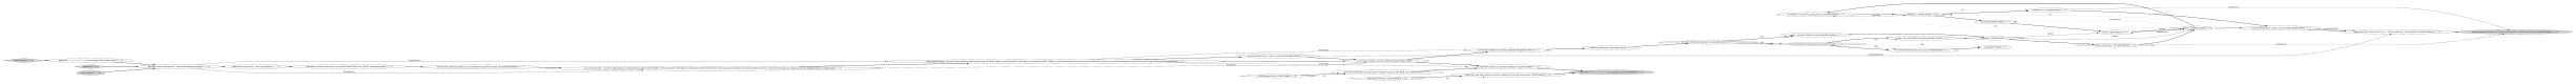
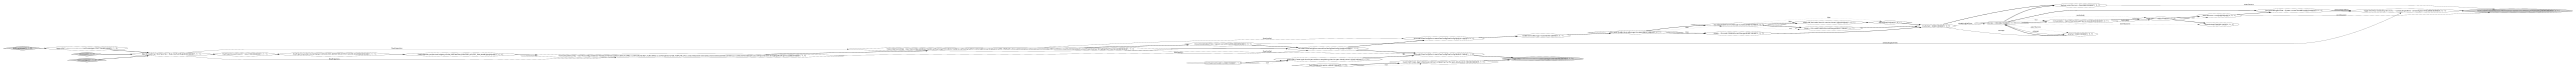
  digraph {
    fontname="Noto Sans"
    rankdir=LR
    node [fillcolor=white fontname="Noto Sans" shape=ellipse style=filled]
    edge [fontname="Noto Sans" style=bold]
    n1 [label="int masterJobs = master.flowCatalog.getSpecs().size()@@@26@@@['0', '0', '1']"]
    n2 [label="masterJobs == 2@@@27@@@['0', '0', '1']" shape=diamond]
    n3 [label="Thread.sleep(5)@@@31@@@['0', '0', '1']"]
    n4 [label="assertSuccess = true@@@28@@@['0', '0', '1']"]
    n5 [label="Assert.fail(\"No leader found in service cluster\")@@@20@@@['0', '0', '1']"]
-   n6 [label="return@@@21@@@['0', '0', '1']"]
-   n7 [label="int attempt = 0@@@23@@@['0', '0', '1']" shape=diamond]
-   n8 [label="boolean assertSuccess = false@@@24@@@['0', '0', '1']" shape=diamond]
+   n6 [label="return@@@21@@@['0', '0', '1']" shape=diamond]
+   n7 [label="int attempt = 0@@@23@@@['0', '0', '1']"]
+   n8 [label="boolean assertSuccess = false@@@24@@@['0', '0', '1']"]
    n9 [label="attempt++@@@32@@@['0', '0', '1']"]
    n10 [label="attempt < 800@@@25@@@['0', '0', '1']" shape=diamond]
    n11 [fillcolor=lightgray label="Assert.assertTrue(assertSuccess,\"Flow that was created is not reflecting in FlowCatalog\")@@@36@@@['0', '0', '1']"]
    n12 [label="long schedulingEndTime = System.currentTimeMillis()@@@34@@@['0', '0', '1']"]
    n13 [label="Map<String,String> flowProperties = Maps.newHashMap()@@@3@@@['1', '1', '1']"]
    n14 [label="FlowConfig flowConfig2 = new FlowConfig().setId(new FlowId().setFlowGroup(TEST_GROUP_NAME_2).setFlowName(TEST_FLOW_NAME_2)).setTemplateUris(TEST_TEMPLATE_URI_2).setSchedule(new Schedule().setCronSchedule(TEST_SCHEDULE_2).setRunImmediately(true)).setProperties(new StringMap(flowProperties))@@@8@@@['1', '1', '1']"]
    n15 [label="flowProperties.put(\"param1\",\"value1\")@@@4@@@['1', '1', '1']"]
    n16 [label="FlowConfig flowConfig1 = new FlowConfig().setId(new FlowId().setFlowGroup(TEST_GROUP_NAME_1).setFlowName(TEST_FLOW_NAME_1)).setTemplateUris(TEST_TEMPLATE_URI_1).setSchedule(new Schedule().setCronSchedule(TEST_SCHEDULE_1).setRunImmediately(true)).setProperties(new StringMap(flowProperties))@@@7@@@['1', '1', '1']"]
    n17 [label="this.node2FlowConfigClient.createFlowConfig(flowConfig2)@@@11@@@['0', '0', '1']"]
    n18 [label="this.node2FlowConfigClient.createFlowConfig(flowConfig2)@@@17@@@['1', '1', '0']"]
    n19 [label="long schedulingStartTime = System.currentTimeMillis()@@@9@@@['0', '0', '1']"]
    n20 [label="this.node1FlowConfigClient.createFlowConfig(flowConfig1)@@@10@@@['1', '1', '1']"]
    n21 [label="flowProperties.put(ServiceConfigKeys.FLOW_SOURCE_IDENTIFIER_KEY,TEST_SOURCE_NAME)@@@5@@@['1', '1', '1']"]
    n22 [label="Assert.fail(\"Create Again should pass without complaining that the spec already exists.\")@@@20@@@['0', '1', '0']"]
    n23 [fillcolor=lightgray label="logger.info(\"+++++++++++++++++++ testCreateAgain END\")@@@22@@@['0', '1', '0']"]
    n24 [label="RestLiResponseException e@@@19@@@['0', '1', '0']" shape=diamond]
    n25 [label="master = this.node2GobblinServiceManager@@@17@@@['0', '0', '1']"]
    n26 [label="GobblinServiceManager master@@@12@@@['0', '0', '1']"]
    n27 [label="logger.info(\"Total scheduling time in ms: \" + (schedulingEndTime - schedulingStartTime))@@@35@@@['0', '0', '1']"]
    n28 [label="this.node1GobblinServiceManager.isLeader()@@@13@@@['0', '0', '1']" shape=diamond]
    n29 [label="this.node2GobblinServiceManager.isLeader()@@@16@@@['0', '0', '1']" shape=diamond]
    n30 [label="flowProperties.put(ServiceConfigKeys.FLOW_DESTINATION_IDENTIFIER_KEY,TEST_SINK_NAME)@@@6@@@['1', '1', '1']"]
    n31 [fillcolor=lightgray label="testCreateAgain['0', '1', '0']" shape=diamond]
    n32 [label="logger.info(\"+++++++++++++++++++ testCreateAgain START\")@@@3@@@['0', '1', '0']"]
    n33 [fillcolor=lightgray label="testCreate['0', '0', '1']" shape=diamond]
    n34 [label="RestLiResponseException e@@@13@@@['1', '1', '0']" shape=diamond]
    n35 [label="Assert.fail(\"Create Again should pass without complaining that the spec already exists.\")@@@14@@@['1', '1', '0']"]
    n36 [label="master = this.node1GobblinServiceManager@@@14@@@['0', '0', '1']"]
-   n37 [fillcolor=lightgray label="testCreateAgain['1', '0', '0']"]
+   n37 [fillcolor=lightgray label="testCreateAgain['1', '0', '0']" shape=diamond]
    n1 -> n2 [label=masterJobs style=solid]
    n1 -> n2
    n2 -> n3
    n2 -> n4 [label=true style=dotted]
    n2 -> n4
-   n3 -> n9
    n4 -> n11 [label=assertSuccess style=solid]
    n4 -> n12
    n5 -> n6
+   n6 -> n7
    n7 -> n8
    n7 -> n9 [label=attempt style=solid]
-   n7 -> n10 [label=attempt style=solid]
-   n8 -> n10
+   n7 -> n10 [label=schedulingEndTime style=solid]
+   n10 -> n8
    n8 -> n11 [label=assertSuccess style=solid]
    n9 -> n10 [label=attempt style=solid]
    n9 -> n10
    n10 -> n1
    n10 -> n1 [label=true style=dotted]
-   n10 -> n2 [label=true style=dotted]
+   n10 -> n2 [label=masterJobs style=dotted]
    n10 -> n3 [label=assertSuccess style=dotted]
    n10 -> n9 [label=assertSuccess style=dotted]
    n10 -> n12
    n12 -> n27 [label=schedulingEndTime style=solid]
    n12 -> n27
    n13 -> n14 [label=flowProperties style=solid]
    n13 -> n15
    n13 -> n16 [label=flowProperties style=solid]
    n14 -> n17 [label=flowConfig2 style=solid]
    n14 -> n18 [label=flowConfig2 style=solid]
    n14 -> n19
    n14 -> n20
    n15 -> n21
    n16 -> n14
    n16 -> n20 [label=flowConfig1 style=solid]
    n17 -> n26
    n18 -> n23
    n19 -> n20
    n19 -> n27 [label=schedulingStartTime style=solid]
    n20 -> n17
    n20 -> n18
    n21 -> n30
    n22 -> n23
    n24 -> n22
    n24 -> n22 [label=true style=dotted]
    n25 -> n7
    n26 -> n28
    n27 -> n11
    n28 -> n29 [label=false style=dotted]
    n28 -> n29
    n28 -> n36 [label=true style=dotted]
    n28 -> n36
    n29 -> n5 [label=false style=dotted]
    n29 -> n5
    n29 -> n6 [label=false style=dotted]
    n29 -> n25 [label=true style=dotted]
    n29 -> n25
    n30 -> n16
    n31 -> n32
    n32 -> n13
    n33 -> n13
    n34 -> n35
    n34 -> n35 [label=true style=dotted]
    n35 -> n18
    n36 -> n7
    n37 -> n13
  }
